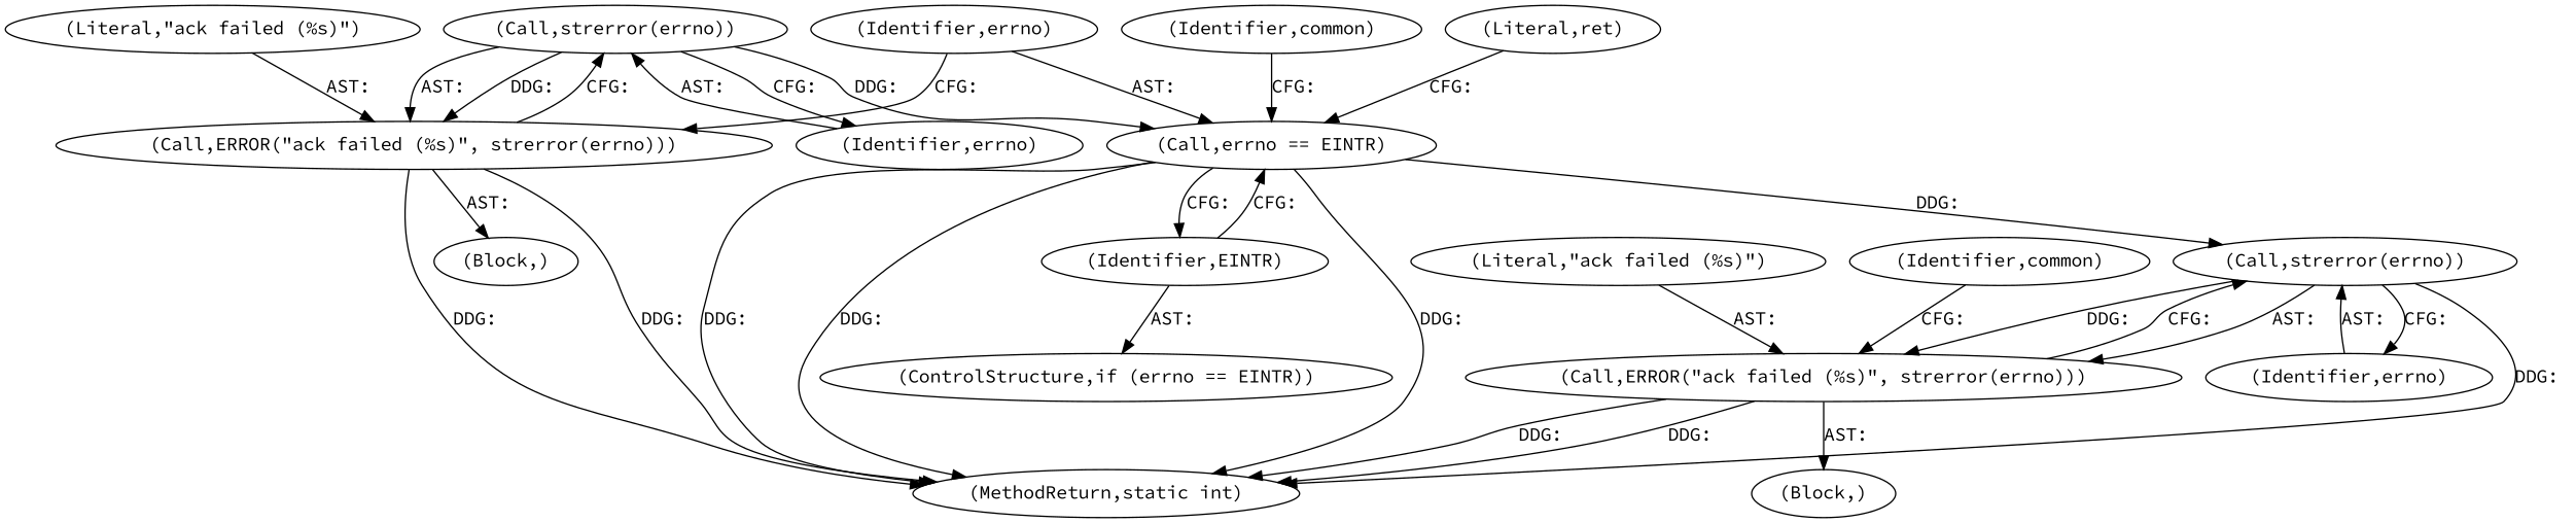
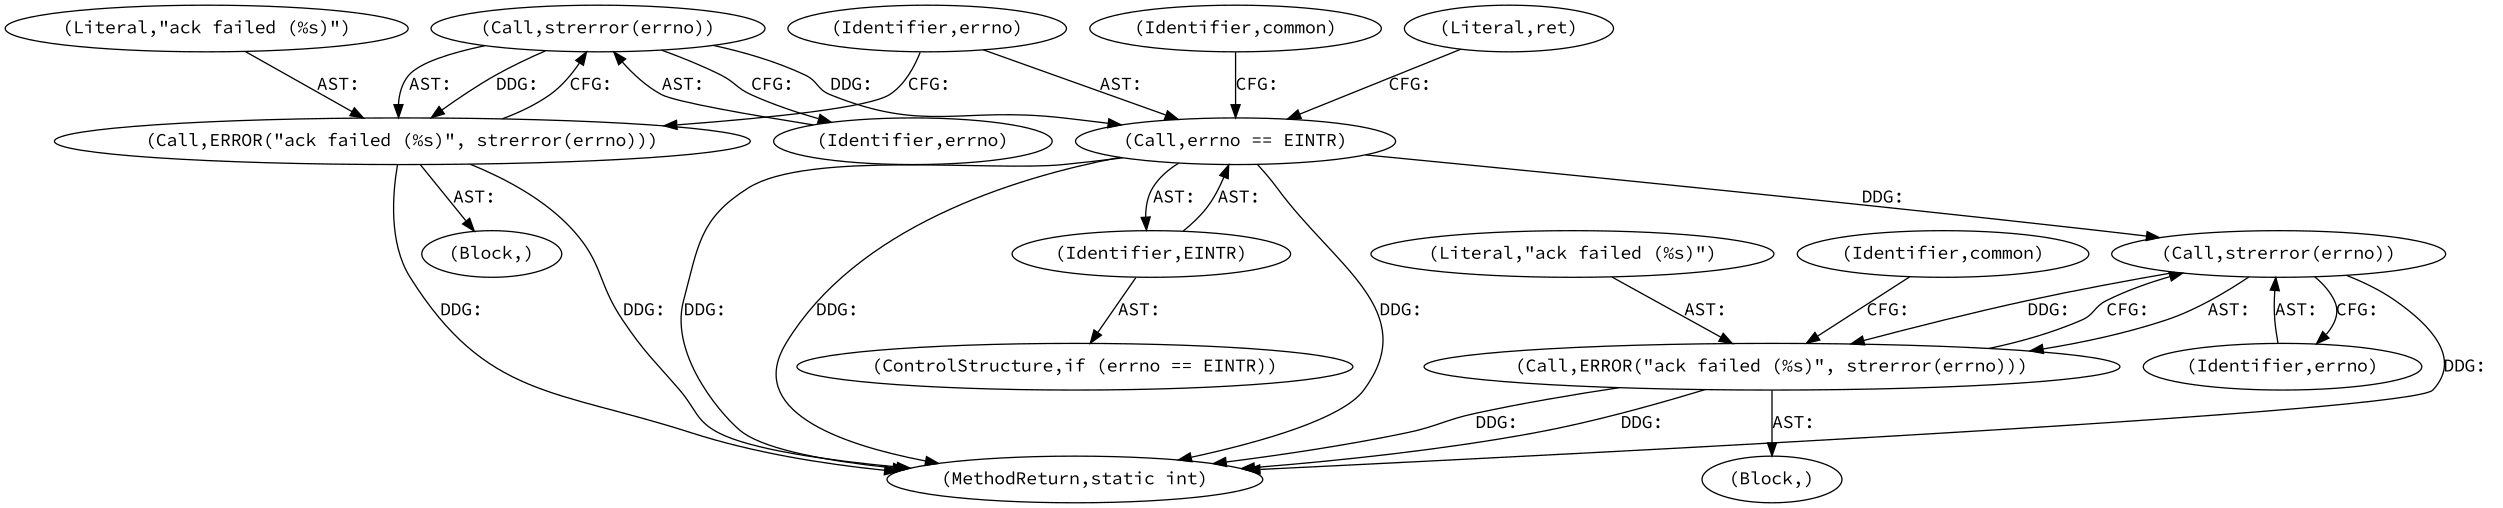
  digraph {
    fontname="Source Code Pro"
    node [fontname="Source Code Pro"]
    edge [fontname="Source Code Pro"]
    n1 [label="(Call,strerror(errno))"]
    n2 [label="(Call,ERROR(\"ack failed (%s)\", strerror(errno)))"]
    n3 [label="(Call,errno == EINTR)"]
    n4 [label="(Identifier,errno)"]
    n5 [label="(MethodReturn,static int)"]
    n6 [label="(Block,)"]
    n7 [label="(Call,strerror(errno))"]
    n8 [label="(Identifier,EINTR)"]
    n9 [label="(Call,ERROR(\"ack failed (%s)\", strerror(errno)))"]
    n10 [label="(Identifier,errno)"]
    n11 [label="(ControlStructure,if (errno == EINTR))"]
    n12 [label="(Block,)"]
    n13 [label="(Literal,\"ack failed (%s)\")"]
    n14 [label="(Literal,ret)"]
    n15 [label="(Identifier,errno)"]
    n16 [label="(Literal,\"ack failed (%s)\")"]
    n17 [label="(Identifier,common)"]
    n18 [label="(Identifier,common)"]
    n1 -> n2 [label="AST: "]
    n1 -> n2 [label="DDG: "]
    n1 -> n3 [label="DDG: "]
    n1 -> n4 [label="CFG: "]
    n2 -> n1 [label="CFG: "]
    n2 -> n5 [label="DDG: "]
    n2 -> n5 [label="DDG: "]
    n2 -> n6 [label="AST: "]
    n3 -> n5 [label="DDG: "]
    n3 -> n5 [label="DDG: "]
    n3 -> n5 [label="DDG: "]
    n3 -> n7 [label="DDG: "]
-   n3 -> n8 [label="CFG: "]
+   n3 -> n8 [label="AST: "]
    n4 -> n1 [label="AST: "]
    n7 -> n5 [label="DDG: "]
    n7 -> n9 [label="AST: "]
    n7 -> n9 [label="DDG: "]
    n7 -> n10 [label="CFG: "]
-   n8 -> n3 [label="CFG: "]
+   n8 -> n3 [label="AST: "]
    n8 -> n11 [label="AST: "]
    n9 -> n5 [label="DDG: "]
    n9 -> n5 [label="DDG: "]
    n9 -> n7 [label="CFG: "]
    n9 -> n12 [label="AST: "]
    n10 -> n7 [label="AST: "]
    n13 -> n2 [label="AST: "]
    n14 -> n3 [label="CFG: "]
    n15 -> n2 [label="CFG: "]
    n15 -> n3 [label="AST: "]
    n16 -> n9 [label="AST: "]
    n17 -> n9 [label="CFG: "]
    n18 -> n3 [label="CFG: "]
  }
